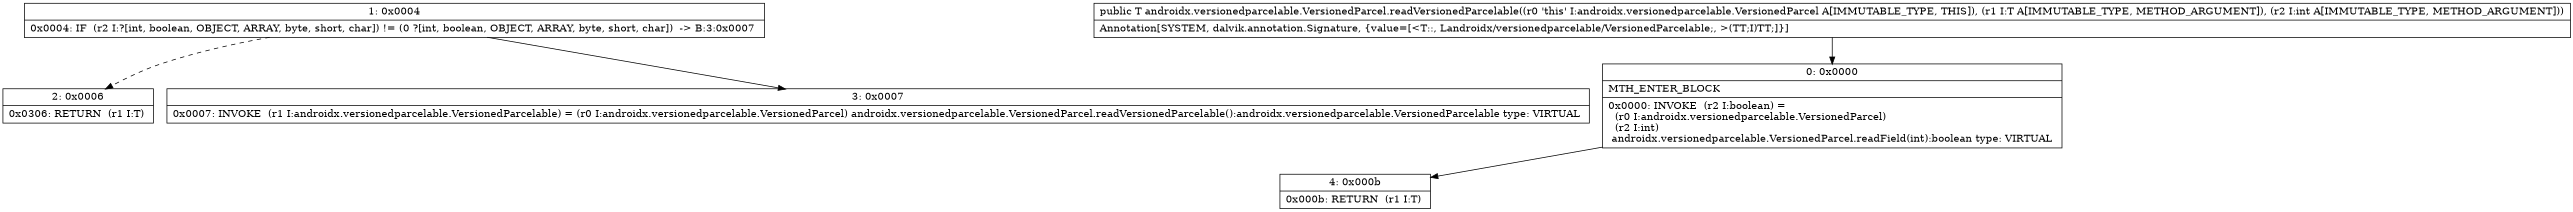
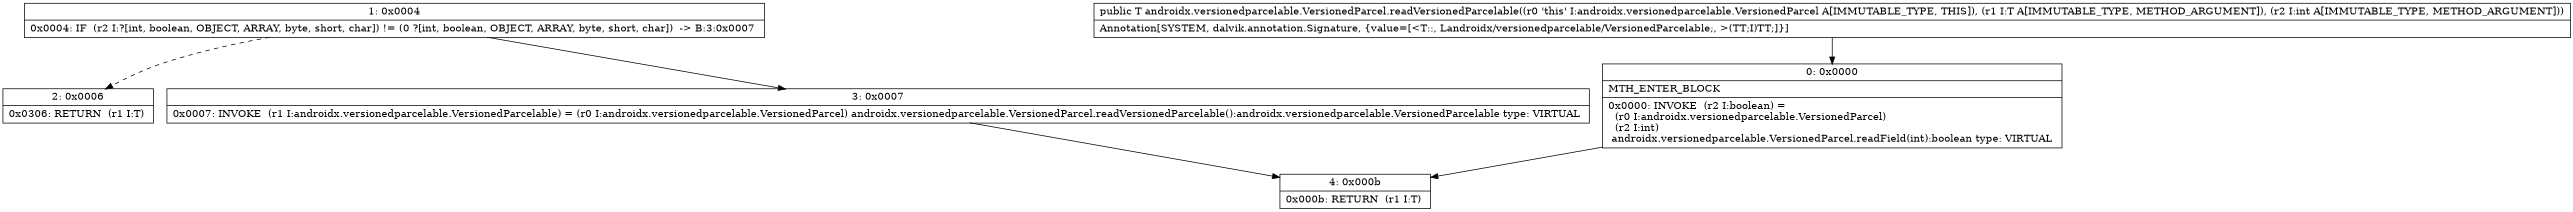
  digraph {
    node [shape=record]
    n1 [label="{0\:\ 0x0000|MTH_ENTER_BLOCK\l|0x0000: INVOKE  (r2 I:boolean) = \l  (r0 I:androidx.versionedparcelable.VersionedParcel)\l  (r2 I:int)\l androidx.versionedparcelable.VersionedParcel.readField(int):boolean type: VIRTUAL \l}"]
    n2 [label="{4\:\ 0x000b|0x000b: RETURN  (r1 I:T) \l}"]
    n3 [label="{1\:\ 0x0004|0x0004: IF  (r2 I:?[int, boolean, OBJECT, ARRAY, byte, short, char]) != (0 ?[int, boolean, OBJECT, ARRAY, byte, short, char])  \-\> B:3:0x0007 \l}"]
    n4 [label="{2\:\ 0x0006|0x0306: RETURN  (r1 I:T) \l}"]
    n5 [label="{3\:\ 0x0007|0x0007: INVOKE  (r1 I:androidx.versionedparcelable.VersionedParcelable) = (r0 I:androidx.versionedparcelable.VersionedParcel) androidx.versionedparcelable.VersionedParcel.readVersionedParcelable():androidx.versionedparcelable.VersionedParcelable type: VIRTUAL \l}"]
    n6 [label="{public T androidx.versionedparcelable.VersionedParcel.readVersionedParcelable((r0 'this' I:androidx.versionedparcelable.VersionedParcel A[IMMUTABLE_TYPE, THIS]), (r1 I:T A[IMMUTABLE_TYPE, METHOD_ARGUMENT]), (r2 I:int A[IMMUTABLE_TYPE, METHOD_ARGUMENT]))  | Annotation[SYSTEM, dalvik.annotation.Signature, \{value=[\<T::, Landroidx\/versionedparcelable\/VersionedParcelable;, \>(TT;I)TT;]\}]\l}"]
    n1 -> n2
    n3 -> n4 [style=dashed]
    n3 -> n5
+   n5 -> n2
    n6 -> n1
  }
